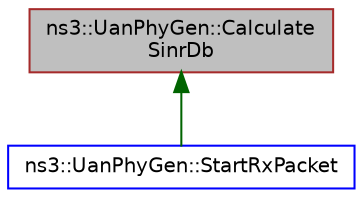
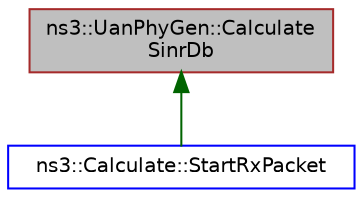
  digraph {
    rankdir=TB
    node [fontname=Helvetica fontsize=10 shape=record style=filled]
    n1 [color=brown fillcolor=grey75 fontcolor=black height=0.2 label="ns3::UanPhyGen::Calculate\lSinrDb" width=0.4]
-   n2 [color=blue fillcolor=white height=0.2 label="ns3::UanPhyGen::StartRxPacket" width=0.4]
+   n2 [color=blue fillcolor=white height=0.2 label="ns3::Calculate::StartRxPacket" width=0.4]
    n1 -> n2 [color=darkgreen dir=back fontname=Helvetica fontsize=10 labelfontname=Helvetica labelfontsize=10 style=solid]
  }
